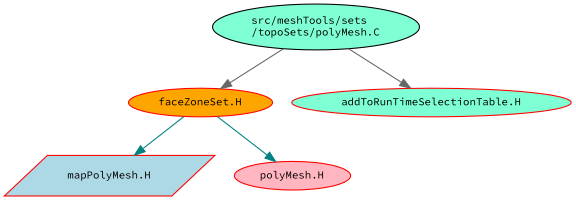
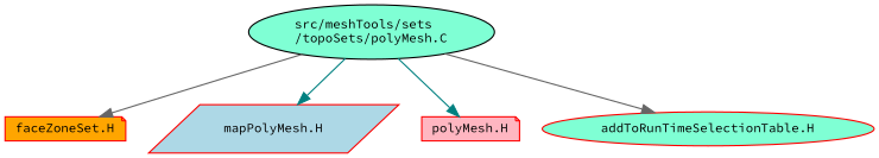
  digraph {
    fontname="Source Code Pro"
    node [color=red fillcolor=aquamarine fontname="Source Code Pro" fontsize=10 shape=ellipse style=filled]
    edge [color=gray40 fontname="Source Code Pro" fontsize=10 labelfontname=Helvetica labelfontsize=10 style=solid]
    n1 [color=black fontcolor=black height=0.2 label="src/meshTools/sets\l/topoSets/polyMesh.C" width=0.4]
-   n2 [fillcolor=orange height=0.2 label="faceZoneSet.H" width=0.4]
+   n2 [fillcolor=orange height=0.2 label="faceZoneSet.H" shape=note width=0.4]
    n3 [fillcolor=lightblue height=0.2 label="mapPolyMesh.H" shape=parallelogram width=0.4]
-   n4 [fillcolor=lightpink height=0.2 label="polyMesh.H" width=0.4]
+   n4 [fillcolor=lightpink height=0.2 label="polyMesh.H" shape=note width=0.4]
    n5 [height=0.2 label="addToRunTimeSelectionTable.H" width=0.4]
    n1 -> n2
-   n2 -> n3 [color=teal]
-   n2 -> n4 [color=teal]
+   n1 -> n3 [color=teal]
+   n1 -> n4 [color=teal]
    n1 -> n5
  }
